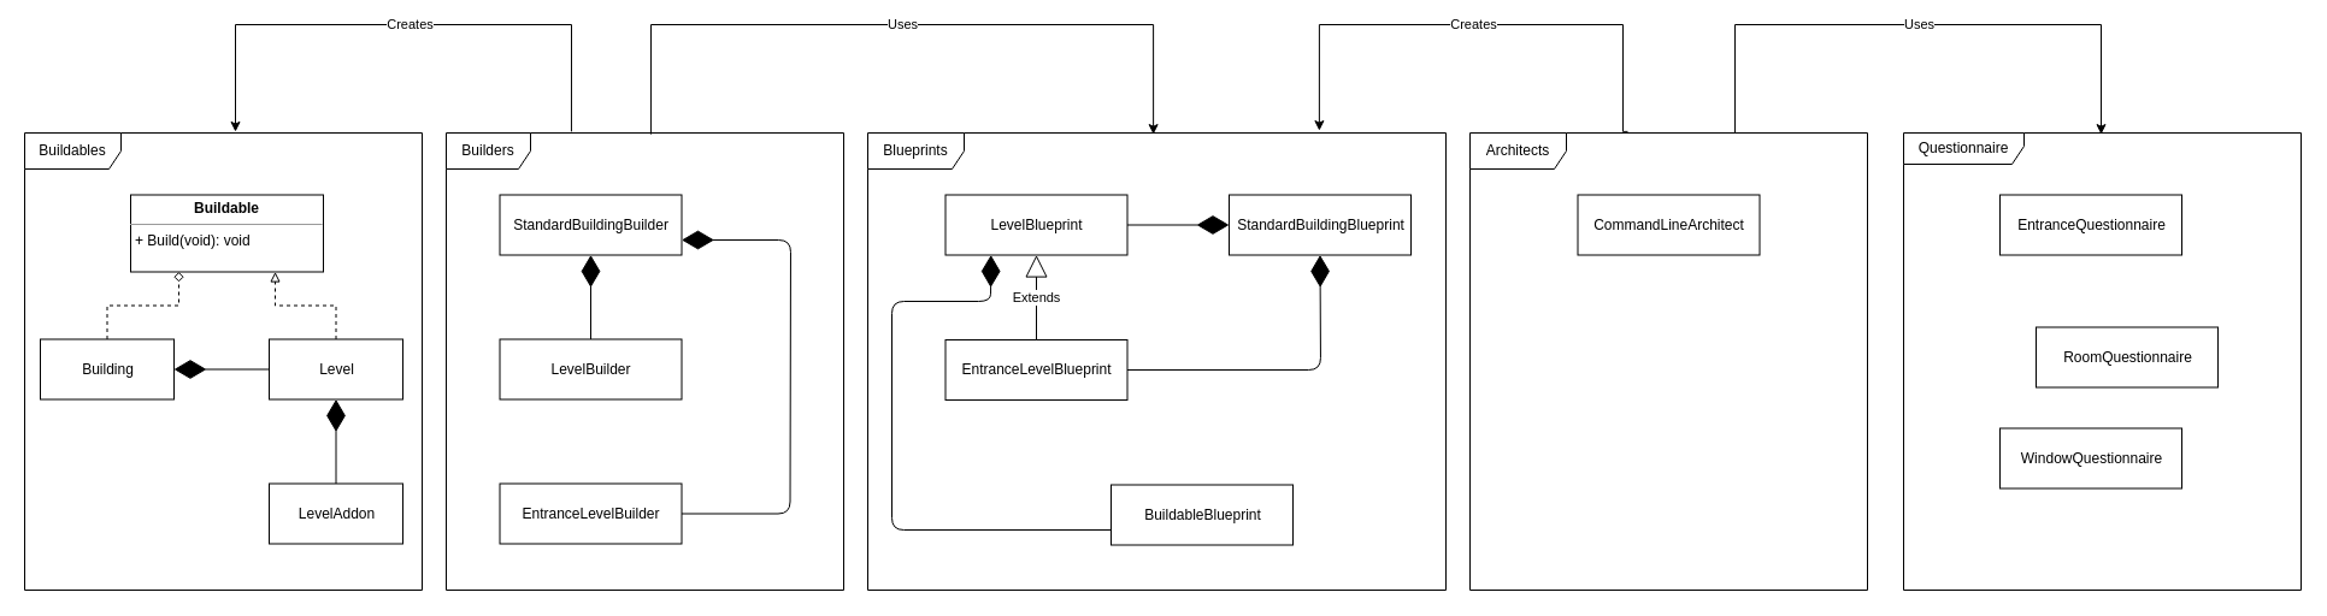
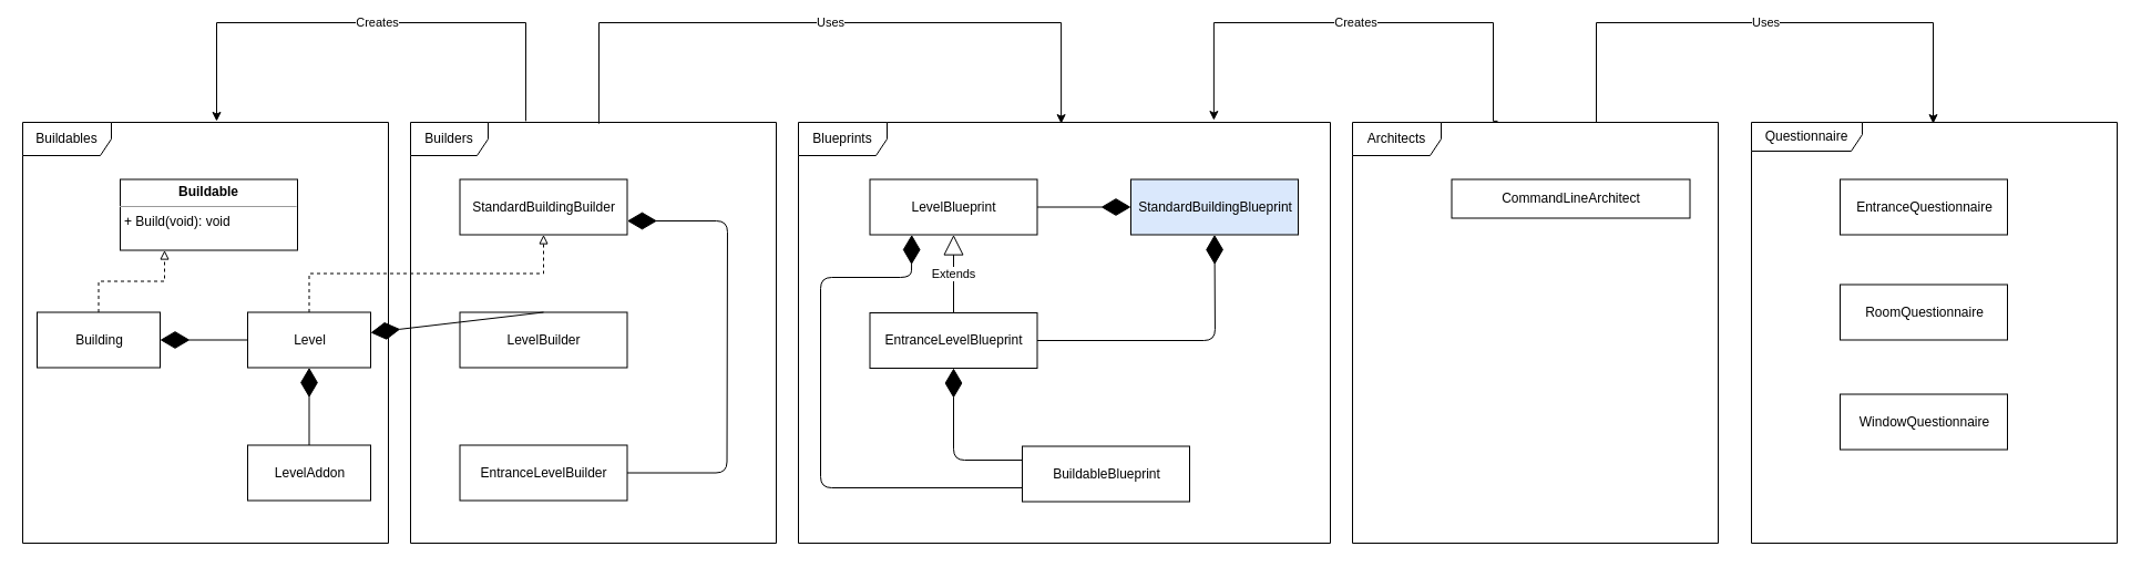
  <mxCell id="0" />
  <mxCell id="1" parent="0" />
  <mxCell id="2" value="Buildables" style="shape=umlFrame;whiteSpace=wrap;html=1;width=80;height=30;" parent="1" vertex="1"><mxGeometry x="20" y="110" width="330" height="380" as="geometry" /></mxCell>
  <mxCell id="3" value="Blueprints" style="shape=umlFrame;whiteSpace=wrap;html=1;width=80;height=30;" parent="1" vertex="1"><mxGeometry x="720" y="110" width="480" height="380" as="geometry" /></mxCell>
  <mxCell id="4" value="Architects" style="shape=umlFrame;whiteSpace=wrap;html=1;width=80;height=30;" parent="1" vertex="1"><mxGeometry x="1220" y="110" width="330" height="380" as="geometry" /></mxCell>
  <mxCell id="5" value="Uses" style="edgeStyle=orthogonalEdgeStyle;rounded=0;orthogonalLoop=1;jettySize=auto;html=1;entryX=0.494;entryY=0.003;entryDx=0;entryDy=0;endArrow=classic;endFill=1;exitX=0.515;exitY=0.003;exitDx=0;exitDy=0;exitPerimeter=0;entryPerimeter=0;" parent="1" source="6" target="3" edge="1"><mxGeometry relative="1" as="geometry"><Array as="points"><mxPoint x="540" y="20" /><mxPoint x="957" y="20" /></Array></mxGeometry></mxCell>
  <mxCell id="6" value="Builders" style="shape=umlFrame;whiteSpace=wrap;html=1;width=70;height=30;" parent="1" vertex="1"><mxGeometry x="370" y="110" width="330" height="380" as="geometry" /></mxCell>
- <mxCell id="7" style="edgeStyle=orthogonalEdgeStyle;rounded=0;orthogonalLoop=1;jettySize=auto;html=1;entryX=0.75;entryY=1;entryDx=0;entryDy=0;dashed=1;endArrow=block;endFill=0;exitX=0.5;exitY=0;exitDx=0;exitDy=0;" parent="1" source="8" target="10" edge="1"><mxGeometry relative="1" as="geometry" /></mxCell>
+ <mxCell id="7" style="edgeStyle=orthogonalEdgeStyle;rounded=0;orthogonalLoop=1;jettySize=auto;html=1;dashed=1;endArrow=block;endFill=0;exitX=0.5;exitY=0;exitDx=0;exitDy=0;" parent="1" source="8" target="24" edge="1"><mxGeometry relative="1" as="geometry" /></mxCell>
  <mxCell id="8" value="Level" style="html=1;" parent="1" vertex="1"><mxGeometry x="223" y="281.5" width="111" height="50" as="geometry" /></mxCell>
  <mxCell id="9" value="LevelAddon" style="html=1;" parent="1" vertex="1"><mxGeometry x="223" y="401.5" width="111" height="50" as="geometry" /></mxCell>
  <mxCell id="10" value="&lt;p style=&quot;margin: 0px ; margin-top: 4px ; text-align: center&quot;&gt;&lt;b&gt;Buildable&lt;/b&gt;&lt;/p&gt;&lt;hr size=&quot;1&quot;&gt;&lt;p style=&quot;margin: 0px ; margin-left: 4px&quot;&gt;+ Build(void): void&lt;/p&gt;" style="verticalAlign=top;align=left;overflow=fill;fontSize=12;fontFamily=Helvetica;html=1;" parent="1" vertex="1"><mxGeometry x="108" y="161.5" width="160" height="64" as="geometry" /></mxCell>
- <mxCell id="11" style="edgeStyle=orthogonalEdgeStyle;rounded=0;orthogonalLoop=1;jettySize=auto;html=1;dashed=1;endArrow=diamond;endFill=0;exitX=0.5;exitY=0;exitDx=0;exitDy=0;entryX=0.25;entryY=1;entryDx=0;entryDy=0;" parent="1" source="12" target="10" edge="1"><mxGeometry relative="1" as="geometry" /></mxCell>
+ <mxCell id="11" style="edgeStyle=orthogonalEdgeStyle;rounded=0;orthogonalLoop=1;jettySize=auto;html=1;dashed=1;endArrow=block;endFill=0;exitX=0.5;exitY=0;exitDx=0;exitDy=0;entryX=0.25;entryY=1;entryDx=0;entryDy=0;" parent="1" source="12" target="10" edge="1"><mxGeometry relative="1" as="geometry" /></mxCell>
  <mxCell id="12" value="Building" style="html=1;" parent="1" vertex="1"><mxGeometry x="33" y="281.5" width="111" height="50" as="geometry" /></mxCell>
  <mxCell id="13" value="EntranceLevelBlueprint" style="html=1;" parent="1" vertex="1"><mxGeometry x="784.5" y="282" width="151" height="50" as="geometry" /></mxCell>
  <mxCell id="14" value="LevelBlueprint" style="html=1;" parent="1" vertex="1"><mxGeometry x="784.5" y="161.5" width="151" height="50" as="geometry" /></mxCell>
- <mxCell id="15" value="StandardBuildingBlueprint" style="html=1;" parent="1" vertex="1"><mxGeometry x="1020" y="161.5" width="151" height="50" as="geometry" /></mxCell>
+ <mxCell id="15" value="StandardBuildingBlueprint" style="html=1;fillColor=#dae8fc;" parent="1" vertex="1"><mxGeometry x="1020" y="161.5" width="151" height="50" as="geometry" /></mxCell>
  <mxCell id="16" value="Creates" style="edgeStyle=orthogonalEdgeStyle;rounded=0;orthogonalLoop=1;jettySize=auto;html=1;entryX=0.781;entryY=-0.005;entryDx=0;entryDy=0;endArrow=classic;endFill=1;exitX=0.397;exitY=-0.003;exitDx=0;exitDy=0;entryPerimeter=0;exitPerimeter=0;" parent="1" source="4" target="3" edge="1"><mxGeometry relative="1" as="geometry"><mxPoint x="845" y="50" as="targetPoint" /><Array as="points"><mxPoint x="1347" y="109" /><mxPoint x="1347" y="20" /><mxPoint x="1095" y="20" /></Array></mxGeometry></mxCell>
  <mxCell id="17" value="Uses" style="edgeStyle=orthogonalEdgeStyle;rounded=0;orthogonalLoop=1;jettySize=auto;html=1;entryX=0.497;entryY=0.003;entryDx=0;entryDy=0;entryPerimeter=0;" edge="1" parent="1" target="33"><mxGeometry relative="1" as="geometry"><mxPoint x="1440" y="110" as="sourcePoint" /><Array as="points"><mxPoint x="1440" y="20" /><mxPoint x="1744" y="20" /></Array></mxGeometry></mxCell>
- <mxCell id="18" value="CommandLineArchitect" style="html=1;" parent="1" vertex="1"><mxGeometry x="1309.5" y="161.5" width="151" height="50" as="geometry" /></mxCell>
+ <mxCell id="18" value="CommandLineArchitect" style="html=1;" parent="1" vertex="1"><mxGeometry x="1309.5" y="161.5" width="215" height="35" as="geometry" /></mxCell>
  <mxCell id="19" value="" style="endArrow=diamondThin;endFill=1;endSize=24;html=1;entryX=0.5;entryY=1;entryDx=0;entryDy=0;exitX=0.5;exitY=0;exitDx=0;exitDy=0;" parent="1" source="9" target="8" edge="1"><mxGeometry width="160" relative="1" as="geometry"><mxPoint x="178.5" y="410" as="sourcePoint" /><mxPoint x="178.5" y="340" as="targetPoint" /></mxGeometry></mxCell>
  <mxCell id="20" value="" style="endArrow=diamondThin;endFill=1;endSize=24;html=1;entryX=1;entryY=0.5;entryDx=0;entryDy=0;exitX=0;exitY=0.5;exitDx=0;exitDy=0;" parent="1" source="8" target="12" edge="1"><mxGeometry width="160" relative="1" as="geometry"><mxPoint x="120" y="440" as="sourcePoint" /><mxPoint x="120" y="370" as="targetPoint" /></mxGeometry></mxCell>
  <mxCell id="21" value="EntranceLevelBuilder" style="html=1;" parent="1" vertex="1"><mxGeometry x="414.5" y="401.5" width="151" height="50" as="geometry" /></mxCell>
  <mxCell id="22" value="LevelBuilder" style="html=1;" parent="1" vertex="1"><mxGeometry x="414.5" y="281.5" width="151" height="50" as="geometry" /></mxCell>
  <mxCell id="23" value="Creates" style="edgeStyle=orthogonalEdgeStyle;rounded=0;orthogonalLoop=1;jettySize=auto;html=1;endArrow=classic;endFill=1;exitX=0.315;exitY=-0.003;exitDx=0;exitDy=0;exitPerimeter=0;" parent="1" source="6" edge="1"><mxGeometry x="-0.024" relative="1" as="geometry"><mxPoint as="offset" /><mxPoint x="195" y="109" as="targetPoint" /><Array as="points"><mxPoint x="474" y="20" /><mxPoint x="195" y="20" /></Array></mxGeometry></mxCell>
  <mxCell id="24" value="StandardBuildingBuilder" style="html=1;" parent="1" vertex="1"><mxGeometry x="414.5" y="161.5" width="151" height="50" as="geometry" /></mxCell>
- <mxCell id="25" value="" style="endArrow=diamondThin;endFill=1;endSize=24;html=1;entryX=0.5;entryY=1;entryDx=0;entryDy=0;exitX=0.5;exitY=0;exitDx=0;exitDy=0;" parent="1" source="22" target="24" edge="1"><mxGeometry width="160" relative="1" as="geometry"><mxPoint x="595.5" y="311.5" as="sourcePoint" /><mxPoint x="755.5" y="311.5" as="targetPoint" /></mxGeometry></mxCell>
+ <mxCell id="25" value="" style="endArrow=diamondThin;endFill=1;endSize=24;html=1;exitX=0.5;exitY=0;exitDx=0;exitDy=0;" parent="1" source="22" target="8" edge="1"><mxGeometry width="160" relative="1" as="geometry"><mxPoint x="595.5" y="311.5" as="sourcePoint" /><mxPoint x="755.5" y="311.5" as="targetPoint" /></mxGeometry></mxCell>
  <mxCell id="26" value="" style="endArrow=diamondThin;endFill=1;endSize=24;html=1;entryX=1;entryY=0.75;entryDx=0;entryDy=0;exitX=1;exitY=0.5;exitDx=0;exitDy=0;" parent="1" source="21" target="24" edge="1"><mxGeometry width="160" relative="1" as="geometry"><mxPoint x="675.5" y="306.5" as="sourcePoint" /><mxPoint x="675.5" y="235" as="targetPoint" /><Array as="points"><mxPoint x="655.5" y="426.5" /><mxPoint x="656" y="199" /></Array></mxGeometry></mxCell>
  <mxCell id="27" value="BuildableBlueprint" style="html=1;" parent="1" vertex="1"><mxGeometry x="922" y="402.5" width="151" height="50" as="geometry" /></mxCell>
  <mxCell id="28" value="" style="endArrow=diamondThin;endFill=1;endSize=24;html=1;entryX=0.25;entryY=1;entryDx=0;entryDy=0;exitX=0;exitY=0.75;exitDx=0;exitDy=0;" parent="1" source="27" target="14" edge="1"><mxGeometry width="160" relative="1" as="geometry"><mxPoint x="810" y="560" as="sourcePoint" /><mxPoint x="970" y="560" as="targetPoint" /><Array as="points"><mxPoint x="740" y="440" /><mxPoint x="740" y="250" /><mxPoint x="822" y="250" /></Array></mxGeometry></mxCell>
+ <mxCell id="29" value="" style="endArrow=diamondThin;endFill=1;endSize=24;html=1;entryX=0.5;entryY=1;entryDx=0;entryDy=0;exitX=0;exitY=0.25;exitDx=0;exitDy=0;" parent="1" source="27" target="13" edge="1"><mxGeometry width="160" relative="1" as="geometry"><mxPoint x="820" y="560" as="sourcePoint" /><mxPoint x="980" y="560" as="targetPoint" /><Array as="points"><mxPoint x="860" y="415" /></Array></mxGeometry></mxCell>
  <mxCell id="30" value="Extends" style="endArrow=block;endSize=16;endFill=0;html=1;exitX=0.5;exitY=0;exitDx=0;exitDy=0;" parent="1" source="13" target="14" edge="1"><mxGeometry width="160" relative="1" as="geometry"><mxPoint x="820" y="610" as="sourcePoint" /><mxPoint x="980" y="610" as="targetPoint" /></mxGeometry></mxCell>
  <mxCell id="31" value="" style="endArrow=diamondThin;endFill=1;endSize=24;html=1;entryX=0;entryY=0.5;entryDx=0;entryDy=0;exitX=1;exitY=0.5;exitDx=0;exitDy=0;" parent="1" source="14" target="15" edge="1"><mxGeometry width="160" relative="1" as="geometry"><mxPoint x="970" y="290" as="sourcePoint" /><mxPoint x="1130" y="290" as="targetPoint" /></mxGeometry></mxCell>
  <mxCell id="32" value="" style="endArrow=diamondThin;endFill=1;endSize=24;html=1;entryX=0.5;entryY=1;entryDx=0;entryDy=0;exitX=1;exitY=0.5;exitDx=0;exitDy=0;" parent="1" source="13" target="15" edge="1"><mxGeometry width="160" relative="1" as="geometry"><mxPoint x="1080" y="300" as="sourcePoint" /><mxPoint x="1240" y="300" as="targetPoint" /><Array as="points"><mxPoint x="1096" y="307" /></Array></mxGeometry></mxCell>
  <mxCell id="33" value="Questionnaire" style="shape=umlFrame;whiteSpace=wrap;html=1;width=100;height=26;" vertex="1" parent="1"><mxGeometry x="1580" y="110" width="330" height="380" as="geometry" /></mxCell>
  <mxCell id="34" value="EntranceQuestionnaire" style="html=1;" vertex="1" parent="1"><mxGeometry x="1660" y="161.5" width="151" height="50" as="geometry" /></mxCell>
- <mxCell id="35" value="RoomQuestionnaire" style="html=1;" vertex="1" parent="1"><mxGeometry x="1690" y="271.5" width="151" height="50" as="geometry" /></mxCell>
+ <mxCell id="35" value="RoomQuestionnaire" style="html=1;" vertex="1" parent="1"><mxGeometry x="1660" y="256.5" width="151" height="50" as="geometry" /></mxCell>
  <mxCell id="36" value="WindowQuestionnaire" style="html=1;" vertex="1" parent="1"><mxGeometry x="1660" y="355.5" width="151" height="50" as="geometry" /></mxCell>
